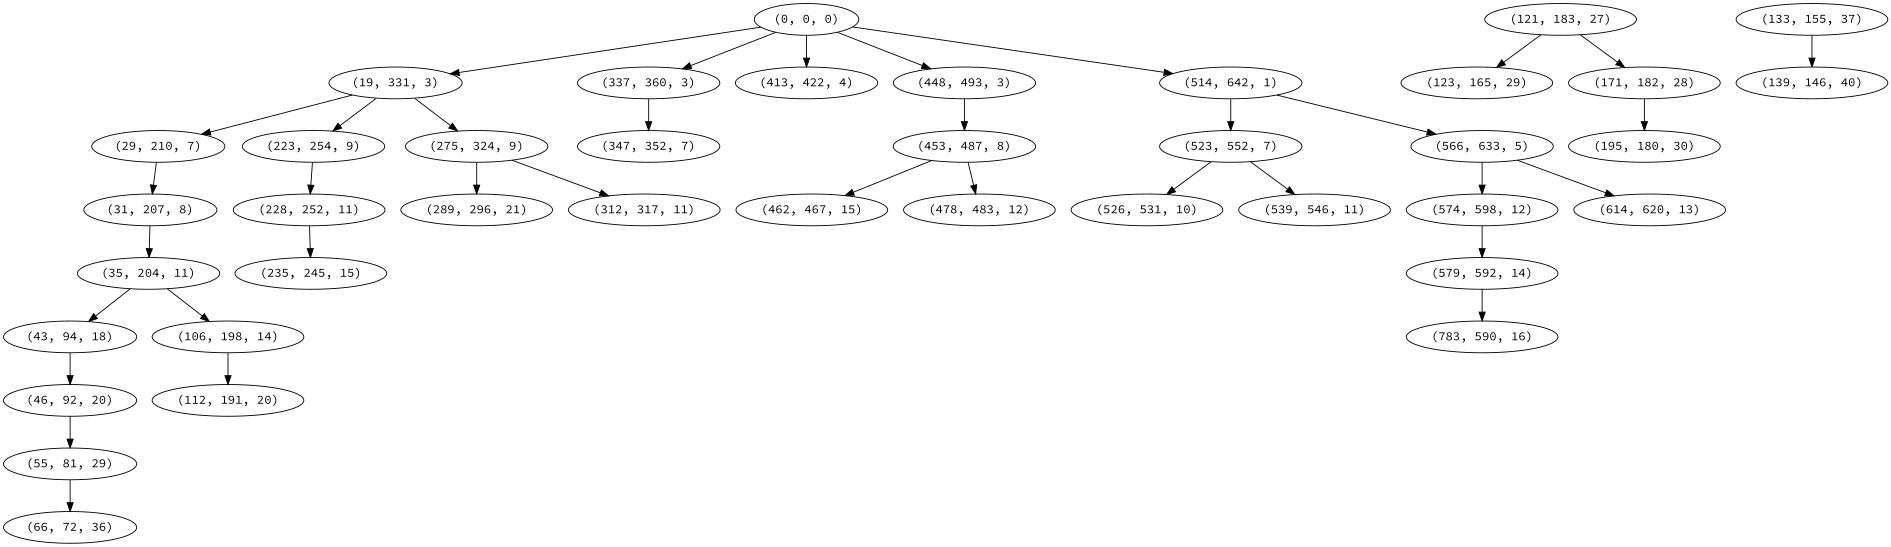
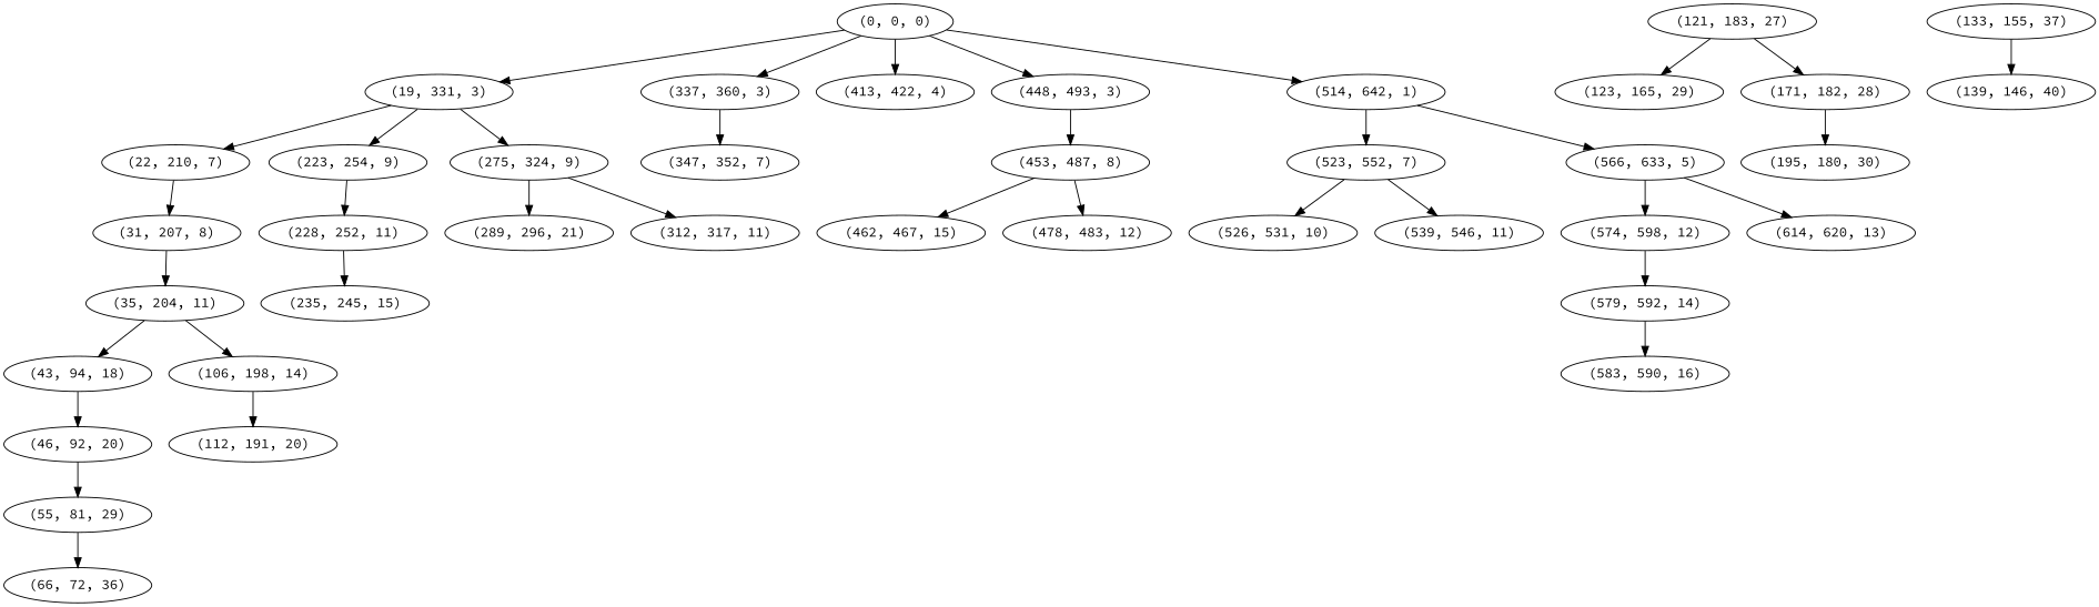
  digraph {
    fontname="Source Code Pro"
    node [fontname="Source Code Pro"]
    edge [fontname="Source Code Pro"]
    "(0, 0, 0)"
    "(19, 331, 3)"
    "(337, 360, 3)"
    "(413, 422, 4)"
    "(448, 493, 3)"
    "(514, 642, 1)"
-   "(29, 210, 7)"
+   "(29, 210, 7)" [label="(22, 210, 7)"]
    "(223, 254, 9)"
    "(275, 324, 9)"
    "(347, 352, 7)"
    "(453, 487, 8)"
    "(523, 552, 7)"
    "(566, 633, 5)"
    "(31, 207, 8)"
    "(228, 252, 11)"
    "(289, 296, 21)"
    "(312, 317, 11)"
    "(35, 204, 11)"
    "(43, 94, 18)"
    "(106, 198, 14)"
    "(46, 92, 20)"
    "(112, 191, 20)"
    "(55, 81, 29)"
    "(66, 72, 36)"
    "(121, 183, 27)"
    "(123, 165, 29)"
    "(171, 182, 28)"
    n28 [label="(195, 180, 30)"]
    "(133, 155, 37)"
    "(139, 146, 40)"
    "(235, 245, 15)"
    "(462, 467, 15)"
    "(478, 483, 12)"
    "(526, 531, 10)"
    "(539, 546, 11)"
    "(574, 598, 12)"
    "(614, 620, 13)"
    "(579, 592, 14)"
-   "(583, 590, 16)" [label="(783, 590, 16)"]
+   "(583, 590, 16)"
    "(0, 0, 0)" -> "(19, 331, 3)"
    "(0, 0, 0)" -> "(337, 360, 3)"
    "(0, 0, 0)" -> "(413, 422, 4)"
    "(0, 0, 0)" -> "(448, 493, 3)"
    "(0, 0, 0)" -> "(514, 642, 1)"
    "(19, 331, 3)" -> "(29, 210, 7)"
    "(19, 331, 3)" -> "(223, 254, 9)"
    "(19, 331, 3)" -> "(275, 324, 9)"
    "(337, 360, 3)" -> "(347, 352, 7)"
    "(448, 493, 3)" -> "(453, 487, 8)"
    "(514, 642, 1)" -> "(523, 552, 7)"
    "(514, 642, 1)" -> "(566, 633, 5)"
    "(29, 210, 7)" -> "(31, 207, 8)"
    "(223, 254, 9)" -> "(228, 252, 11)"
    "(275, 324, 9)" -> "(289, 296, 21)"
    "(275, 324, 9)" -> "(312, 317, 11)"
    "(453, 487, 8)" -> "(462, 467, 15)"
    "(453, 487, 8)" -> "(478, 483, 12)"
    "(523, 552, 7)" -> "(526, 531, 10)"
    "(523, 552, 7)" -> "(539, 546, 11)"
    "(566, 633, 5)" -> "(574, 598, 12)"
    "(566, 633, 5)" -> "(614, 620, 13)"
    "(31, 207, 8)" -> "(35, 204, 11)"
    "(228, 252, 11)" -> "(235, 245, 15)"
    "(35, 204, 11)" -> "(43, 94, 18)"
    "(35, 204, 11)" -> "(106, 198, 14)"
    "(43, 94, 18)" -> "(46, 92, 20)"
    "(106, 198, 14)" -> "(112, 191, 20)"
    "(46, 92, 20)" -> "(55, 81, 29)"
    "(55, 81, 29)" -> "(66, 72, 36)"
    "(121, 183, 27)" -> "(123, 165, 29)"
    "(121, 183, 27)" -> "(171, 182, 28)"
    "(171, 182, 28)" -> n28
    "(133, 155, 37)" -> "(139, 146, 40)"
    "(574, 598, 12)" -> "(579, 592, 14)"
    "(579, 592, 14)" -> "(583, 590, 16)"
  }
